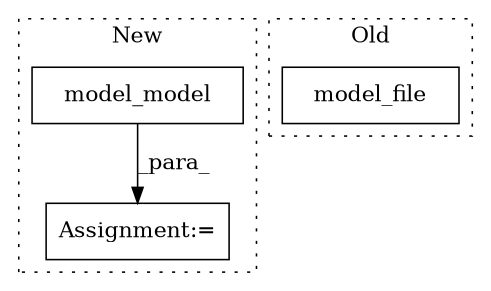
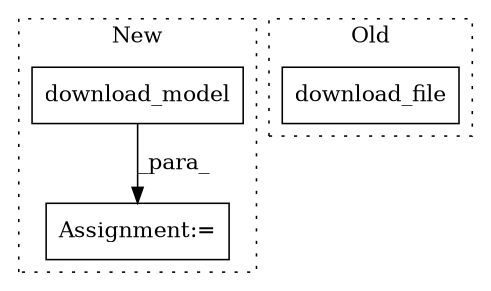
  digraph {
    node [a=32 shape=box]
-   n1 [l="15,1" label=model_model s="12178,12213"]
+   n1 [l="15,1" label=download_model s="12178,12213"]
    n2 [a=7 l=12 label="Assignment:=" s=12166]
-   n3 [l="14,1" label=model_file s="12664,12688"]
+   n3 [l="14,1" label=download_file s="12664,12688"]
    subgraph cluster_1 {
      label=New
      style=dotted
      n1
      n2
    }
    subgraph cluster_2 {
      label=Old
      style=dotted
      n3
    }
    n1 -> n2 [label=_para_]
  }
